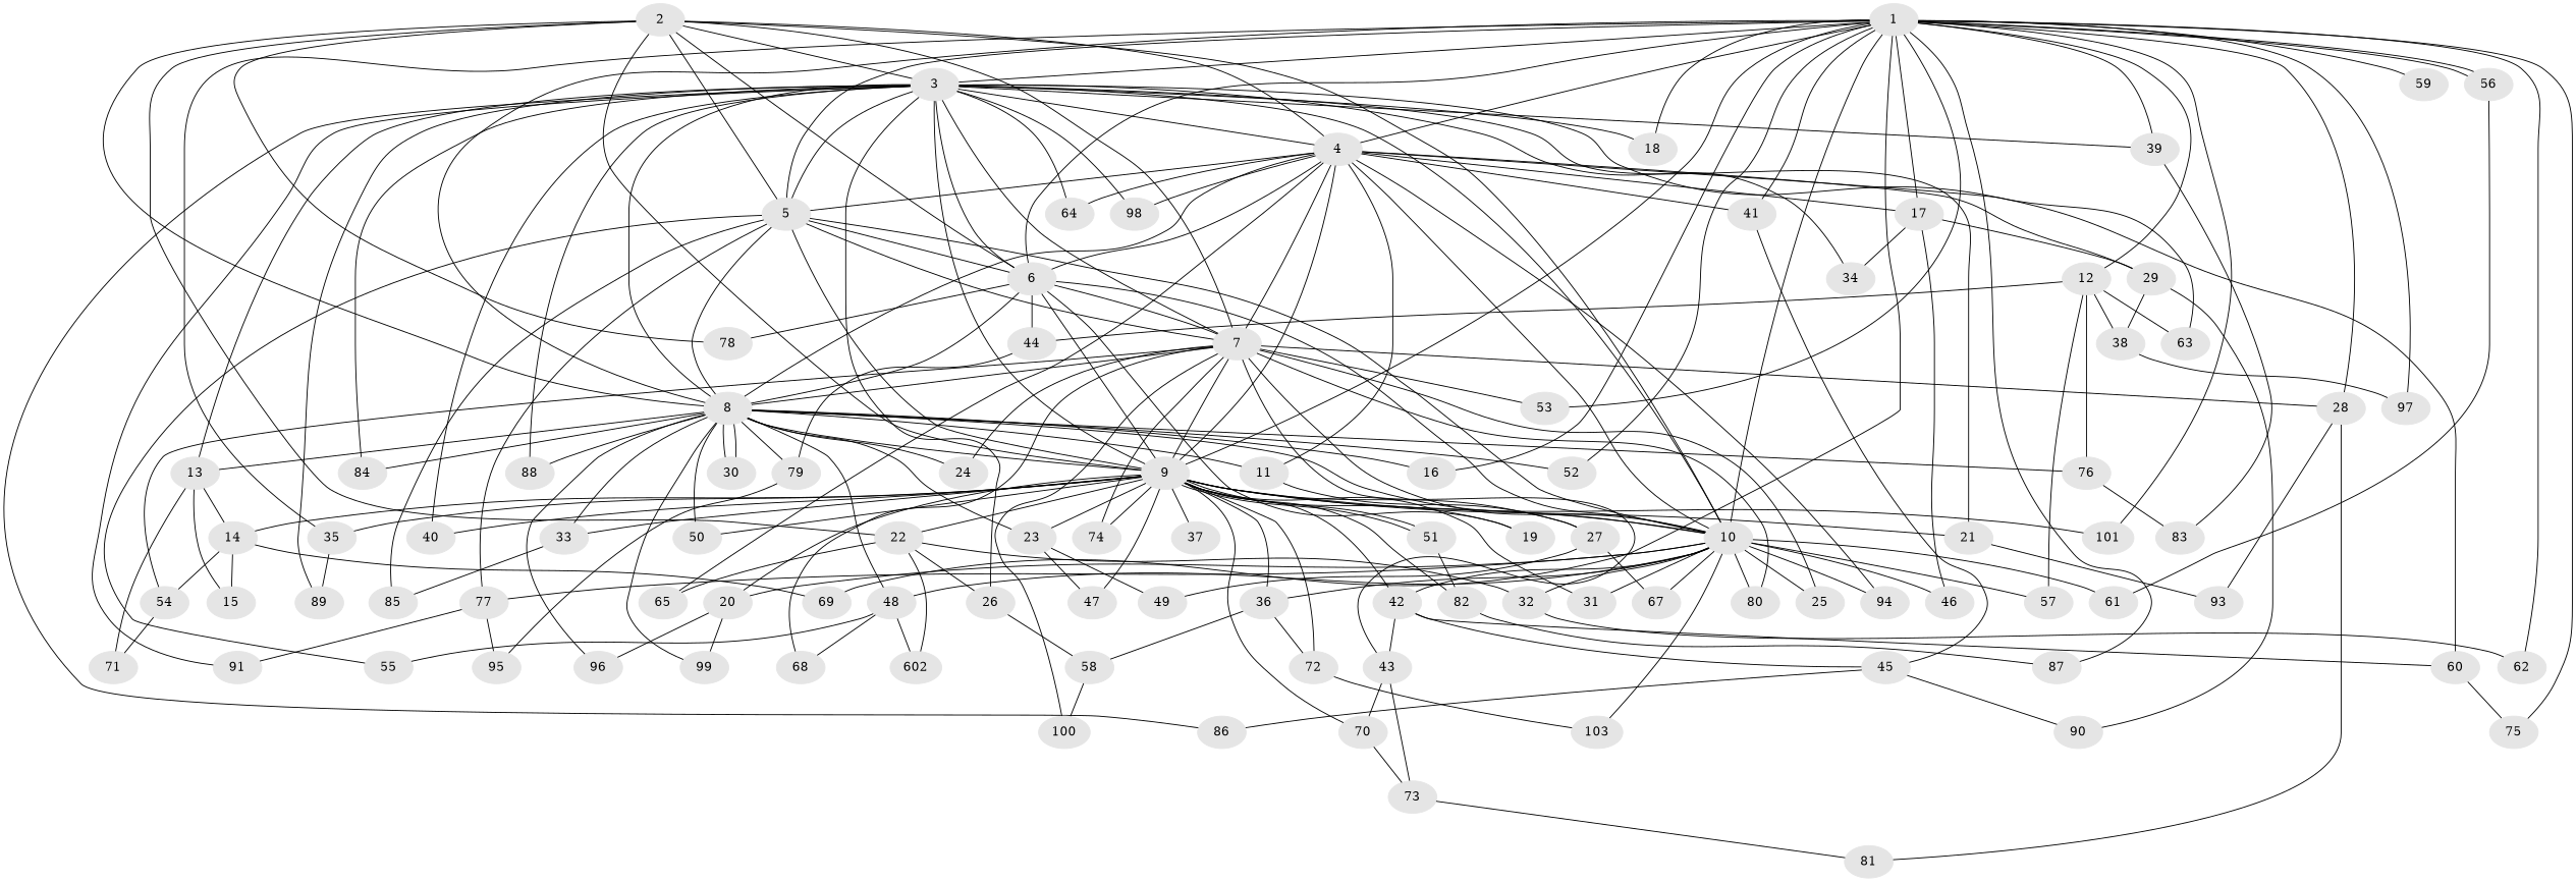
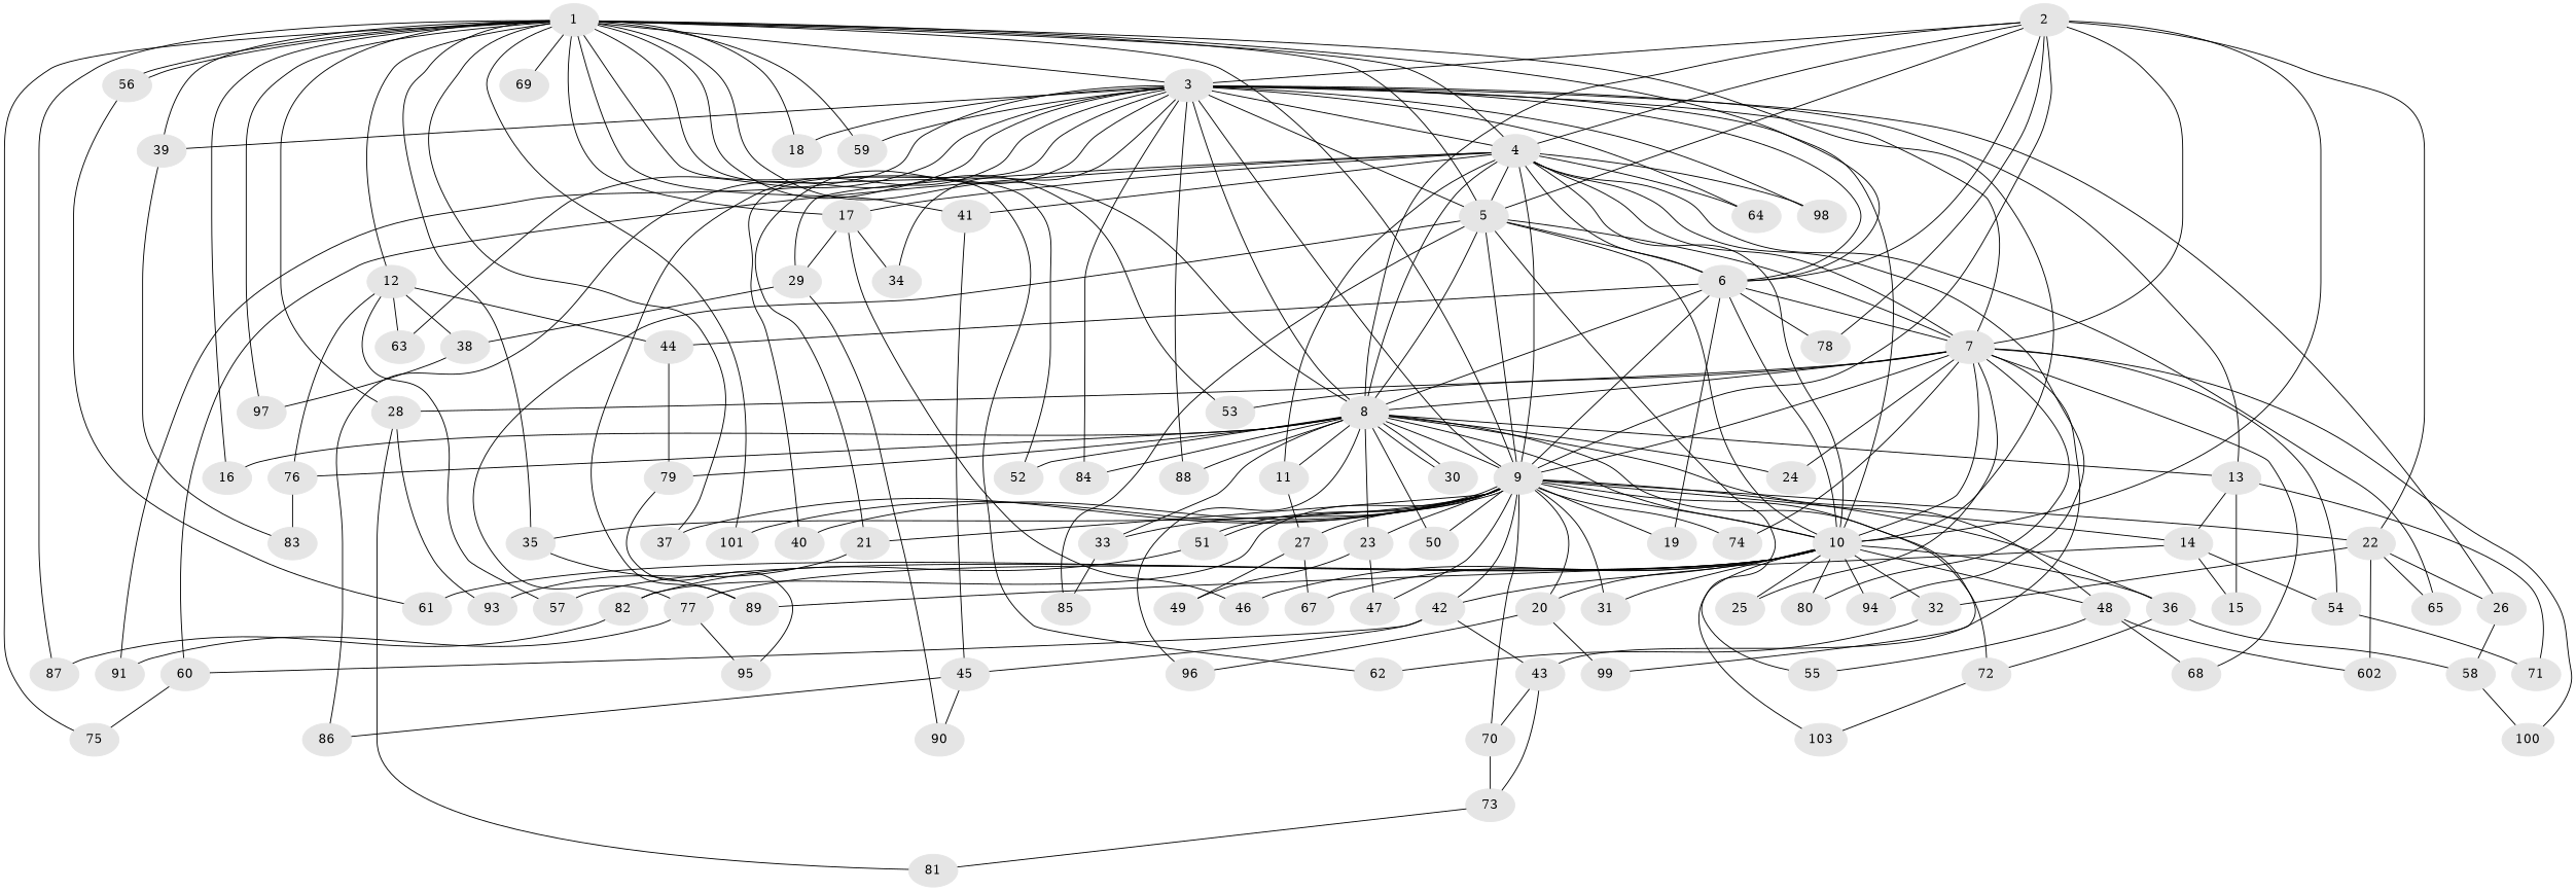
  graph {
    node [color=gray90 style=filled]
    1
    3
    4
    5
    6
    8
    9
    10
    12
    16
    17
    18
    28
    35
    37
    39
    41
    52
    53
    56
    59
    62
    69
    75
    87
    97
    101
    2
    7
    22
    78
    13
    21
    26
    34
    40
    63
    64
    84
    86
    88
    89
    91
    98
    11
    29
    60
    65
    94
    55
    77
    85
    19
    44
    24
    25
    43
    54
    68
    74
    80
    100
    23
    30
    33
    48
    50
    76
    79
    96
    99
    14
    20
    27
    31
    36
    42
    47
    51
    70
    72
    82
    32
    46
    57
    61
    67
    103
    38
    93
    81
    83
    45
    n94 [label=602]
    15
    71
    58
    90
    95
    73
    49
    1 -- 3
    1 -- 4
    1 -- 5
    1 -- 6
    1 -- 8
    1 -- 9
    1 -- 10
    1 -- 12
    1 -- 16
    1 -- 17
    1 -- 18
    1 -- 28
    1 -- 35
+   1 -- 37
    1 -- 39
    1 -- 41
    1 -- 52
    1 -- 53
    1 -- 56
    1 -- 56
    1 -- 59
    1 -- 62
    1 -- 69
    1 -- 75
    1 -- 87
    1 -- 97
    1 -- 101
    3 -- 4
    3 -- 5
    3 -- 6
    3 -- 8
    3 -- 9
    3 -- 10
    3 -- 18
    3 -- 39
+   3 -- 59
    3 -- 7
    3 -- 13
    3 -- 21
    3 -- 26
    3 -- 34
    3 -- 40
    3 -- 63
    3 -- 64
    3 -- 84
    3 -- 86
    3 -- 88
    3 -- 89
    3 -- 91
    3 -- 98
    4 -- 5
    4 -- 6
    4 -- 8
    4 -- 9
    4 -- 10
    4 -- 17
    4 -- 41
    4 -- 7
    4 -- 64
    4 -- 98
    4 -- 11
    4 -- 29
    4 -- 60
    4 -- 65
    4 -- 94
    5 -- 6
    5 -- 8
    5 -- 9
    5 -- 10
    5 -- 7
    5 -- 55
    5 -- 77
    5 -- 85
    6 -- 8
    6 -- 9
    6 -- 10
    6 -- 7
    6 -- 78
    6 -- 19
    6 -- 44
    8 -- 9
    8 -- 10
    8 -- 16
    8 -- 52
    8 -- 13
    8 -- 84
    8 -- 88
    8 -- 11
    8 -- 24
    8 -- 23
    8 -- 30
    8 -- 30
    8 -- 33
    8 -- 48
    8 -- 50
    8 -- 76
    8 -- 79
    8 -- 96
    8 -- 99
    9 -- 10
    9 -- 35
    9 -- 37
    9 -- 101
    9 -- 22
    9 -- 21
    9 -- 40
    9 -- 19
    9 -- 74
    9 -- 23
    9 -- 33
    9 -- 50
    9 -- 14
    9 -- 20
    9 -- 27
    9 -- 31
    9 -- 36
    9 -- 42
    9 -- 47
    9 -- 51
    9 -- 51
    9 -- 70
    9 -- 72
    9 -- 82
    10 -- 94
    10 -- 77
    10 -- 25
    10 -- 80
    10 -- 48
    10 -- 20
    10 -- 31
    10 -- 36
    10 -- 42
    10 -- 32
    10 -- 46
    10 -- 57
    10 -- 61
    10 -- 67
    10 -- 103
    12 -- 63
    12 -- 44
    12 -- 76
    12 -- 57
    12 -- 38
    17 -- 34
    17 -- 29
    17 -- 46
    28 -- 93
    28 -- 81
    35 -- 89
    39 -- 83
    41 -- 45
    56 -- 61
    2 -- 3
    2 -- 4
    2 -- 5
    2 -- 6
    2 -- 8
    2 -- 9
    2 -- 10
    2 -- 7
    2 -- 22
    2 -- 78
    7 -- 8
    7 -- 9
    7 -- 10
    7 -- 28
    7 -- 53
    7 -- 24
    7 -- 25
    7 -- 43
    7 -- 54
    7 -- 68
    7 -- 74
    7 -- 80
    7 -- 100
    22 -- 26
    22 -- 65
    22 -- 32
    22 -- n94
    13 -- 14
    13 -- 15
    13 -- 71
    21 -- 93
    26 -- 58
    11 -- 27
    29 -- 38
    29 -- 90
    60 -- 75
    77 -- 91
    77 -- 95
    44 -- 79
    43 -- 70
    43 -- 73
    54 -- 71
    23 -- 47
    23 -- 49
    33 -- 85
    48 -- 55
    48 -- 68
    48 -- n94
    76 -- 83
    79 -- 95
-   14 -- 69
+   14 -- 89
    14 -- 54
    14 -- 15
    20 -- 96
    20 -- 99
    27 -- 67
    27 -- 49
    36 -- 72
    36 -- 58
    42 -- 60
    42 -- 43
    42 -- 45
    51 -- 82
    70 -- 73
    72 -- 103
    82 -- 87
    32 -- 62
    38 -- 97
    45 -- 86
    45 -- 90
    58 -- 100
    73 -- 81
  }
